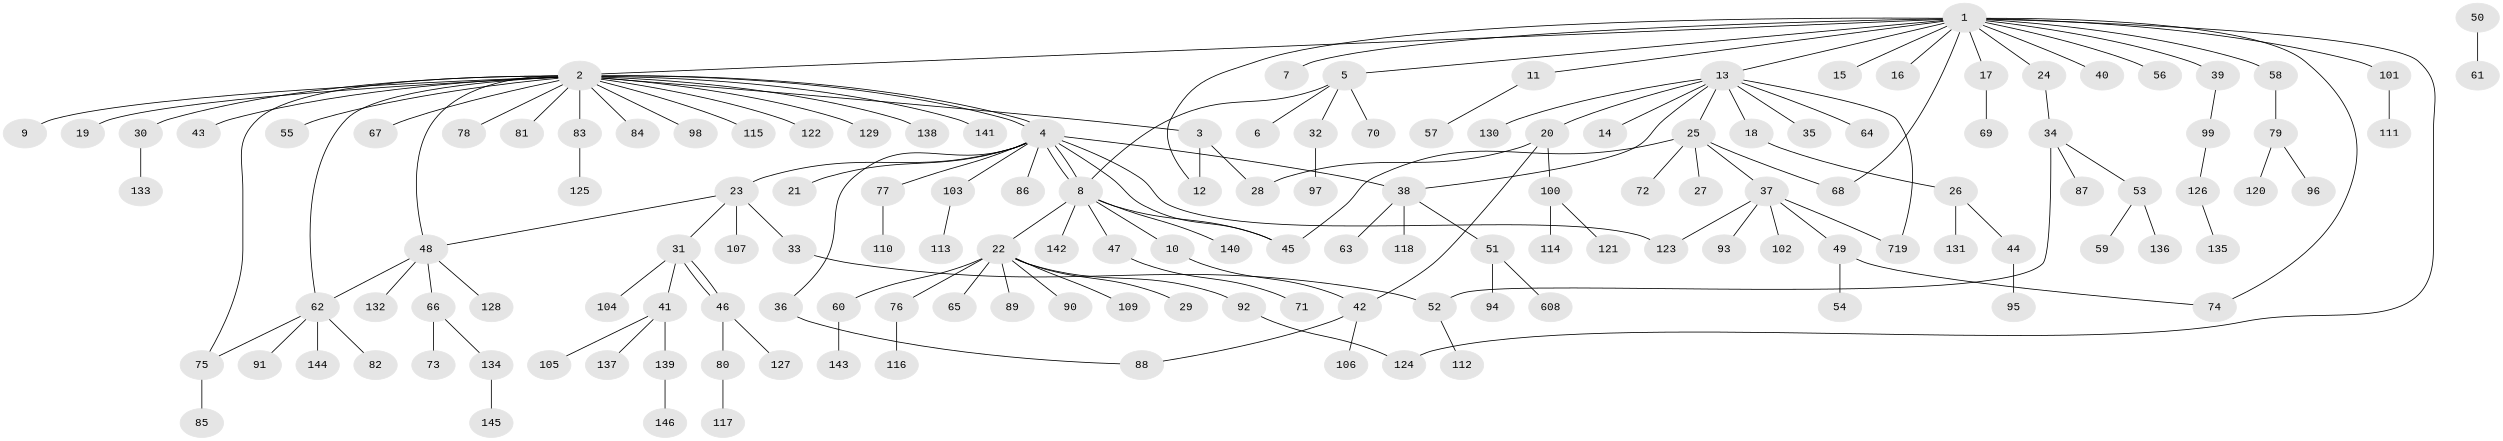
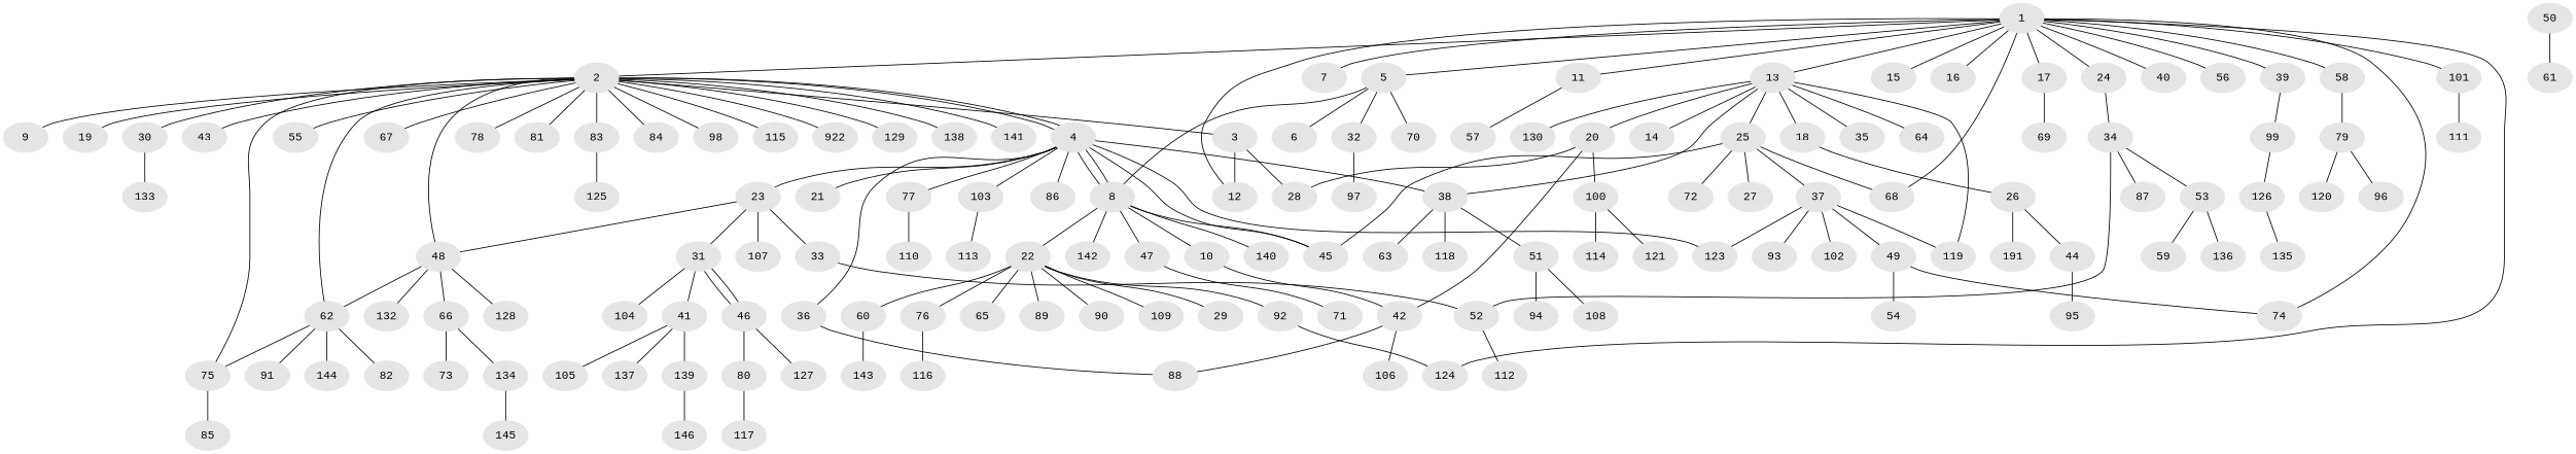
  graph {
    fontname="Liberation Mono"
    node [color=gray90 fontname="Liberation Mono" style=filled]
    edge [fontname="Liberation Mono"]
    1
    2
    5
    7
    11
    12
    13
    15
    16
    17
    24
    39
    40
    56
    58
    68
    74
    101
    124
    3
    4
    9
    19
    30
    43
    48
    55
    62
    67
    75
    78
    81
    83
    84
    98
    115
-   122
+   122 [label=922]
    129
    138
    141
    8
    6
    32
    70
    57
    38
    14
    18
    20
    25
    35
    64
-   119 [label=719]
+   119
    130
    69
    34
    99
    79
    111
    28
    21
    23
    36
    45
    77
    86
    103
    123
    133
    66
    128
    132
    91
    144
    82
    85
    125
    10
    22
    47
    140
    142
    31
    33
    107
    88
    51
    63
    118
    110
    113
    97
    42
    29
    60
    65
    76
    89
    90
    92
    109
    71
    106
    26
    100
    27
    37
    72
    44
-   131
+   131 [label=191]
    114
    121
    50
    61
    143
    116
    41
    46
    104
    52
    53
    87
    49
    93
    102
    95
    105
    137
    139
    80
    127
    112
    59
    136
    54
    94
-   108 [label=608]
+   108
    126
    146
    117
    73
    134
    96
    120
    145
    135
    1 -- 2
    1 -- 5
    1 -- 7
    1 -- 11
    1 -- 12
    1 -- 13
    1 -- 15
    1 -- 16
    1 -- 17
    1 -- 24
    1 -- 39
    1 -- 40
    1 -- 56
    1 -- 58
    1 -- 68
    1 -- 74
    1 -- 101
    1 -- 124
    2 -- 3
    2 -- 4
    2 -- 4
    2 -- 9
    2 -- 19
    2 -- 30
    2 -- 43
    2 -- 48
    2 -- 55
    2 -- 62
    2 -- 67
    2 -- 75
    2 -- 78
    2 -- 81
    2 -- 83
    2 -- 84
    2 -- 98
    2 -- 115
    2 -- 122
    2 -- 129
    2 -- 138
    2 -- 141
    5 -- 8
    5 -- 6
    5 -- 32
    5 -- 70
    11 -- 57
    13 -- 38
    13 -- 14
    13 -- 18
    13 -- 20
    13 -- 25
    13 -- 35
    13 -- 64
    13 -- 119
    13 -- 130
    17 -- 69
    24 -- 34
    39 -- 99
    58 -- 79
    101 -- 111
    3 -- 12
    3 -- 28
    4 -- 8
    4 -- 8
    4 -- 38
    4 -- 21
    4 -- 23
    4 -- 36
    4 -- 45
    4 -- 77
    4 -- 86
    4 -- 103
    4 -- 123
    30 -- 133
    48 -- 62
    48 -- 66
    48 -- 128
    48 -- 132
    62 -- 75
    62 -- 91
    62 -- 144
    62 -- 82
    75 -- 85
    83 -- 125
    8 -- 45
    8 -- 10
    8 -- 22
    8 -- 47
    8 -- 140
    8 -- 142
    32 -- 97
    38 -- 51
    38 -- 63
    38 -- 118
    18 -- 26
    20 -- 28
    20 -- 42
    20 -- 100
    25 -- 68
    25 -- 45
    25 -- 27
    25 -- 37
    25 -- 72
    34 -- 52
    34 -- 53
    34 -- 87
    99 -- 126
    79 -- 96
    79 -- 120
    23 -- 48
    23 -- 31
    23 -- 33
    23 -- 107
    36 -- 88
    77 -- 110
    103 -- 113
    66 -- 73
    66 -- 134
    10 -- 42
    22 -- 29
    22 -- 60
    22 -- 65
    22 -- 76
    22 -- 89
    22 -- 90
    22 -- 92
    22 -- 109
    47 -- 71
    31 -- 41
    31 -- 46
    31 -- 46
    31 -- 104
    33 -- 52
    51 -- 94
    51 -- 108
    42 -- 88
    42 -- 106
    60 -- 143
    76 -- 116
    92 -- 124
    26 -- 44
    26 -- 131
    100 -- 114
    100 -- 121
    37 -- 119
    37 -- 123
    37 -- 49
    37 -- 93
    37 -- 102
    44 -- 95
    50 -- 61
    41 -- 105
    41 -- 137
    41 -- 139
    46 -- 80
    46 -- 127
    52 -- 112
    53 -- 59
    53 -- 136
    49 -- 74
    49 -- 54
    139 -- 146
    80 -- 117
    126 -- 135
    134 -- 145
  }
